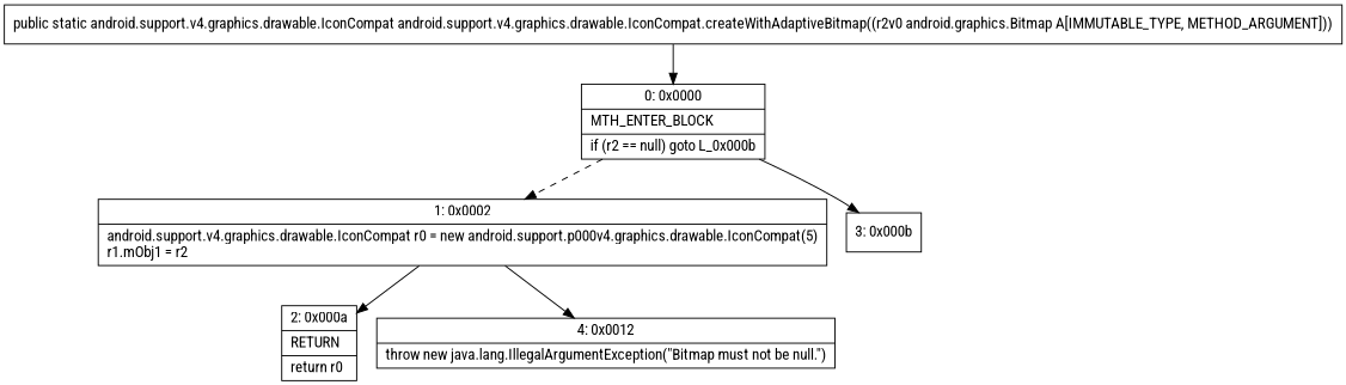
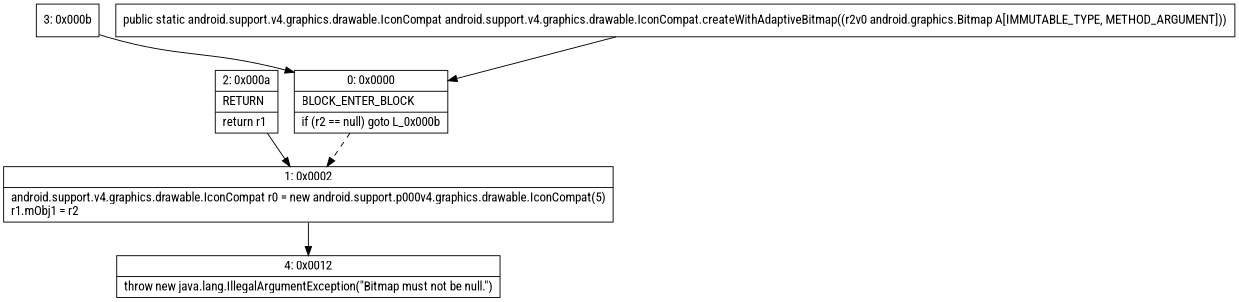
  digraph {
    fontname="Roboto Condensed"
    node [fontname="Roboto Condensed" shape=record]
    edge [fontname="Roboto Condensed"]
-   n1 [label="{0\:\ 0x0000|MTH_ENTER_BLOCK\l|if (r2 == null) goto L_0x000b\l}"]
+   n1 [label="{0\:\ 0x0000|BLOCK_ENTER_BLOCK\l|if (r2 == null) goto L_0x000b\l}"]
    n2 [label="{1\:\ 0x0002|android.support.v4.graphics.drawable.IconCompat r0 = new android.support.p000v4.graphics.drawable.IconCompat(5)\lr1.mObj1 = r2\l}"]
    n3 [label="{3\:\ 0x000b}"]
-   n4 [label="{2\:\ 0x000a|RETURN\l|return r0\l}"]
+   n4 [label="{2\:\ 0x000a|RETURN\l|return r1\l}"]
    n5 [label="{4\:\ 0x0012|throw new java.lang.IllegalArgumentException(\"Bitmap must not be null.\")\l}"]
    n6 [label="{public static android.support.v4.graphics.drawable.IconCompat android.support.v4.graphics.drawable.IconCompat.createWithAdaptiveBitmap((r2v0 android.graphics.Bitmap A[IMMUTABLE_TYPE, METHOD_ARGUMENT])) }"]
    n1 -> n2 [style=dashed]
-   n1 -> n3
-   n2 -> n4
+   n3 -> n1
+   n4 -> n2
    n2 -> n5
    n6 -> n1
  }
